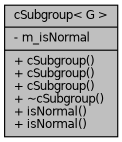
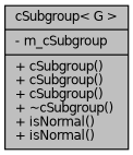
  digraph {
-   n1 [color=black fillcolor=grey75 fontcolor=black fontname=Helvetica fontsize=10 height=0.2 label="{cSubgroup\< G \>\n|- m_isNormal\l|+ cSubgroup()\l+ cSubgroup()\l+ cSubgroup()\l+ ~cSubgroup()\l+ isNormal()\l+ isNormal()\l}" shape=record style=filled width=0.4]
+   n1 [color=black fillcolor=grey75 fontcolor=black fontname=Helvetica fontsize=10 height=0.2 label="{cSubgroup\< G \>\n|- m_cSubgroup\l|+ cSubgroup()\l+ cSubgroup()\l+ cSubgroup()\l+ ~cSubgroup()\l+ isNormal()\l+ isNormal()\l}" shape=record style=filled width=0.4]
  }
